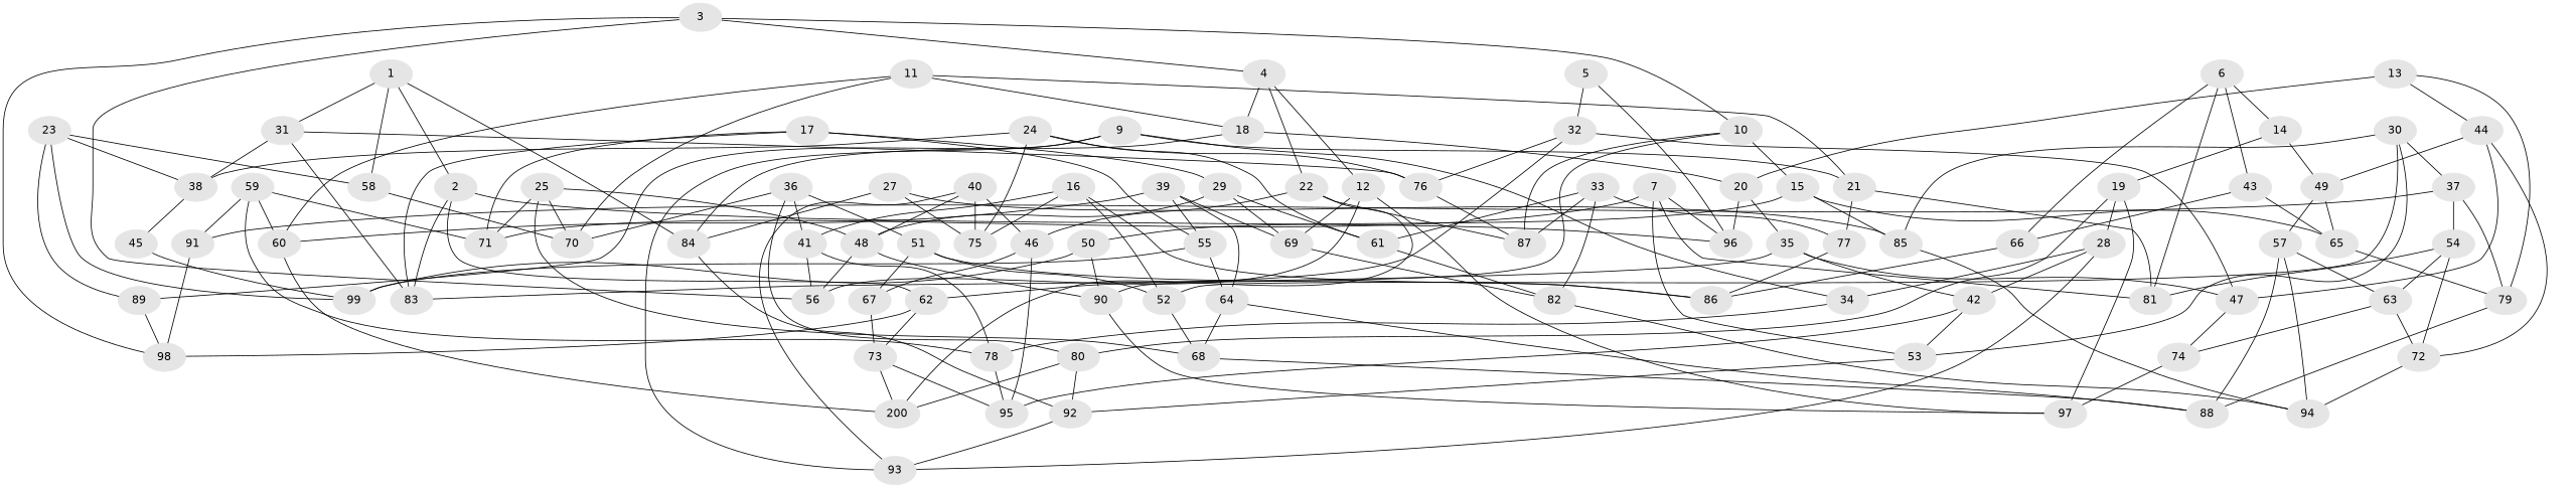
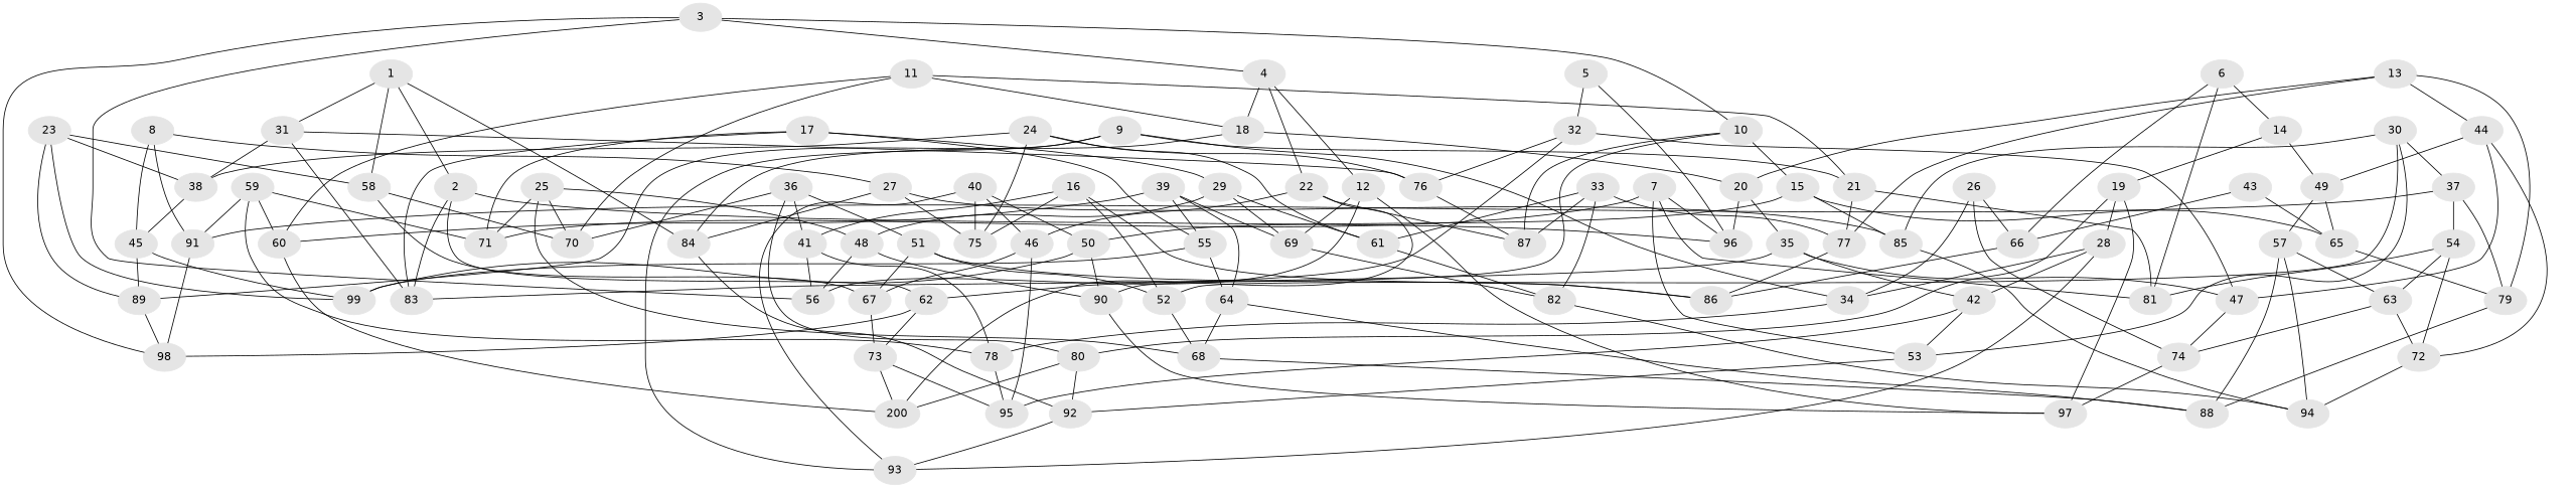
  graph {
    fontname="DejaVu Sans"
    node [color=gray90 fontname="DejaVu Sans" style=filled]
    edge [fontname="DejaVu Sans"]
    1
    2
    31
    58
    84
    62
    83
    96
    38
    76
    70
    67
    92
    98
    73
    3
    4
    10
    56
    12
    18
    22
    15
    87
    90
    69
    97
    20
    46
    n30 [label=200]
    5
    32
+   8
    27
    45
    91
    47
    43
    66
    65
    6
    14
    81
    19
    49
    86
    7
    53
    71
    85
    75
    89
    99
    9
    21
    34
    93
    77
    78
    50
    11
    60
    82
    13
    44
    79
    35
    72
    88
    28
    80
+   26
    74
    57
    94
    16
    41
    52
    68
    17
    29
    55
    61
    48
    64
    42
    95
    23
    24
    25
    30
    37
    54
    33
    36
    51
    63
    39
    40
    59
    1 -- 2
    1 -- 31
    1 -- 58
    1 -- 84
    2 -- 62
    2 -- 83
    2 -- 96
    31 -- 83
    31 -- 38
    31 -- 76
    58 -- 70
+   58 -- 67
    84 -- 92
    62 -- 98
    62 -- 73
    38 -- 45
    76 -- 87
    67 -- 73
    92 -- 93
    73 -- n30
    73 -- 95
    3 -- 98
    3 -- 4
    3 -- 10
    3 -- 56
    4 -- 12
    4 -- 18
    4 -- 22
    10 -- 15
    10 -- 87
    10 -- 90
    12 -- 56
    12 -- 69
    12 -- 97
    18 -- 84
    18 -- 20
    22 -- 87
    22 -- 46
    22 -- n30
    15 -- 65
    15 -- 85
    15 -- 50
    90 -- 97
    69 -- 82
    20 -- 96
    20 -- 35
    46 -- 67
    46 -- 95
    5 -- 96
    5 -- 32
    32 -- 62
    32 -- 76
    32 -- 47
+   8 -- 27
+   8 -- 45
+   8 -- 91
    27 -- 84
    27 -- 85
    27 -- 75
+   45 -- 89
    45 -- 99
    91 -- 98
    47 -- 74
    43 -- 66
    43 -- 65
    66 -- 86
    65 -- 79
-   6 -- 43
    6 -- 66
    6 -- 14
    6 -- 81
    14 -- 19
    14 -- 49
    19 -- 97
    19 -- 28
    19 -- 80
    49 -- 65
    49 -- 57
    7 -- 96
    7 -- 81
    7 -- 53
    7 -- 71
    53 -- 92
    85 -- 94
    89 -- 98
    9 -- 89
    9 -- 21
    9 -- 34
    9 -- 93
    21 -- 81
    21 -- 77
    34 -- 78
    77 -- 86
    78 -- 95
    50 -- 90
    50 -- 99
    11 -- 70
    11 -- 18
    11 -- 21
    11 -- 60
    60 -- n30
    82 -- 94
    13 -- 20
+   13 -- 77
    13 -- 44
    13 -- 79
    44 -- 47
    44 -- 49
    44 -- 72
    79 -- 88
    35 -- 83
    35 -- 47
    35 -- 42
    72 -- 94
    28 -- 34
    28 -- 93
    28 -- 42
    80 -- 92
    80 -- n30
+   26 -- 66
+   26 -- 34
+   26 -- 74
    74 -- 97
    57 -- 88
    57 -- 94
    57 -- 63
    16 -- 86
    16 -- 75
    16 -- 41
    16 -- 52
    41 -- 56
    41 -- 78
    52 -- 68
    68 -- 88
    17 -- 83
    17 -- 71
    17 -- 29
    17 -- 55
    29 -- 69
    29 -- 61
    29 -- 48
    55 -- 99
    55 -- 64
    61 -- 82
    48 -- 56
    48 -- 90
    64 -- 88
    64 -- 68
    42 -- 53
    42 -- 95
    23 -- 58
    23 -- 38
    23 -- 89
    23 -- 99
    24 -- 38
    24 -- 76
    24 -- 75
    24 -- 61
    25 -- 70
    25 -- 71
    25 -- 68
    25 -- 48
    30 -- 53
    30 -- 85
    30 -- 52
    30 -- 37
    37 -- 91
    37 -- 79
    37 -- 54
    54 -- 81
    54 -- 72
    54 -- 63
    33 -- 87
    33 -- 77
    33 -- 82
    33 -- 61
    36 -- 70
    36 -- 80
    36 -- 41
    36 -- 51
    51 -- 67
    51 -- 86
    51 -- 52
    63 -- 72
    63 -- 74
    39 -- 69
    39 -- 60
    39 -- 55
    39 -- 64
    40 -- 46
    40 -- 75
    40 -- 93
-   40 -- 48
+   40 -- 50
    59 -- 91
    59 -- 71
    59 -- 78
    59 -- 60
  }
